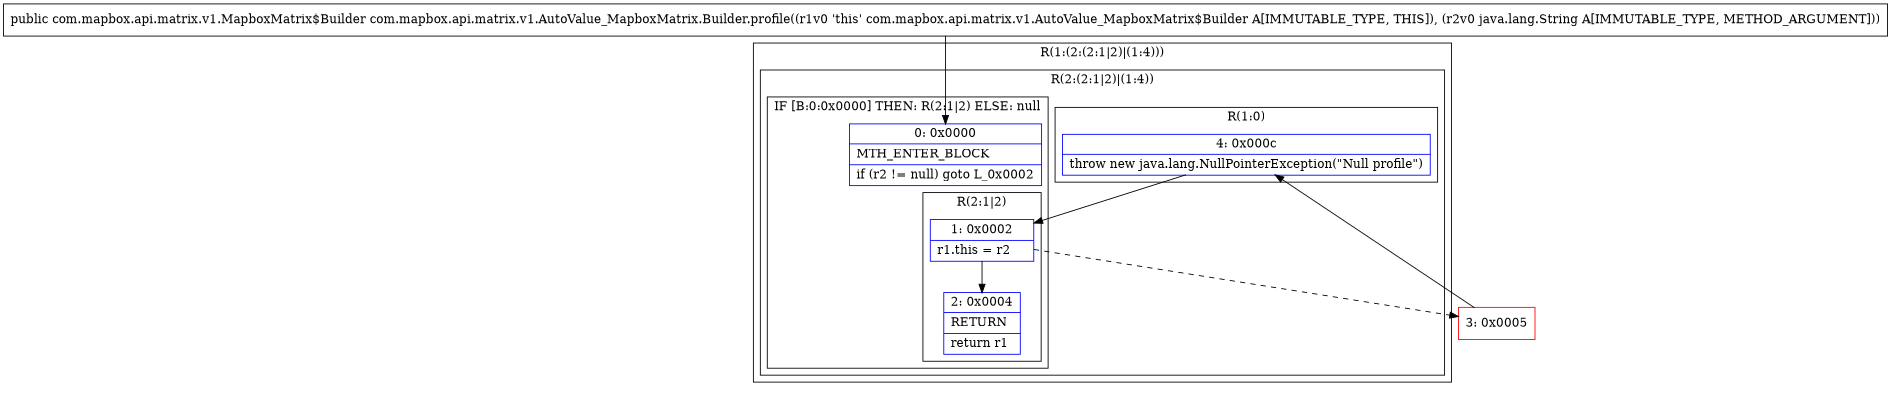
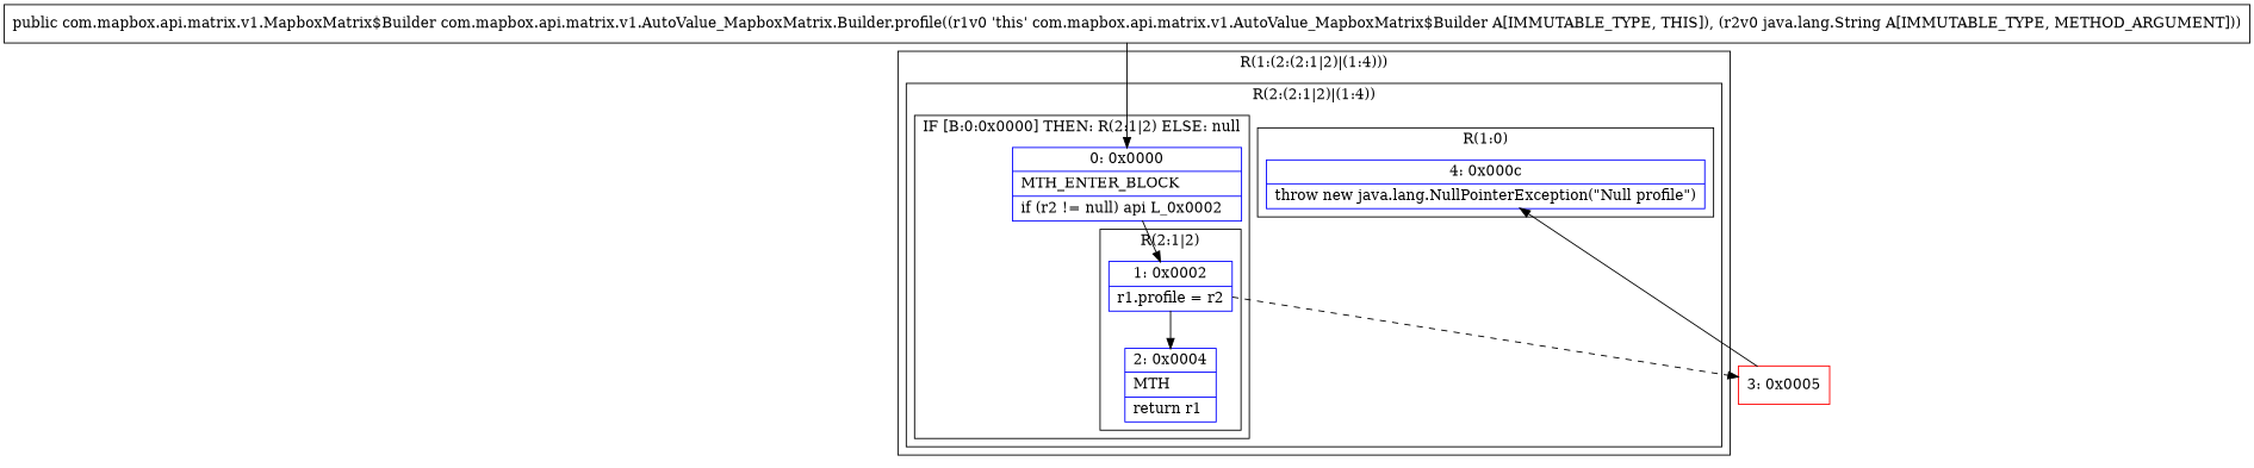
  digraph {
    node [color=blue shape=record]
-   n1 [label="{1\:\ 0x0002|r1.this = r2\l}"]
-   n2 [label="{2\:\ 0x0004|RETURN\l|return r1\l}"]
-   n3 [label="{0\:\ 0x0000|MTH_ENTER_BLOCK\l|if (r2 != null) goto L_0x0002\l}"]
+   n1 [label="{1\:\ 0x0002|r1.profile = r2\l}"]
+   n2 [label="{2\:\ 0x0004|MTH\l|return r1\l}"]
+   n3 [label="{0\:\ 0x0000|MTH_ENTER_BLOCK\l|if (r2 != null) api L_0x0002\l}"]
    n4 [label="{4\:\ 0x000c|throw new java.lang.NullPointerException(\"Null profile\")\l}"]
    n5 [color=red label="{3\:\ 0x0005}"]
    n6 [label="{public com.mapbox.api.matrix.v1.MapboxMatrix$Builder com.mapbox.api.matrix.v1.AutoValue_MapboxMatrix.Builder.profile((r1v0 'this' com.mapbox.api.matrix.v1.AutoValue_MapboxMatrix$Builder A[IMMUTABLE_TYPE, THIS]), (r2v0 java.lang.String A[IMMUTABLE_TYPE, METHOD_ARGUMENT])) }" color=""]
    subgraph cluster_1 {
      label="R(1:(2:(2:1|2)|(1:4)))"
      subgraph cluster_2 {
        label="R(2:(2:1|2)|(1:4))"
        subgraph cluster_3 {
          label="IF [B:0:0x0000] THEN: R(2:1|2) ELSE: null"
          n3
          subgraph cluster_4 {
            label="R(2:1|2)"
            n1
            n2
          }
        }
        subgraph cluster_5 {
          label="R(1:0)"
          n4
        }
      }
    }
    n1 -> n2
    n1 -> n5 [style=dashed]
-   n4 -> n1
+   n3 -> n1
    n5 -> n4
    n6 -> n3
  }
